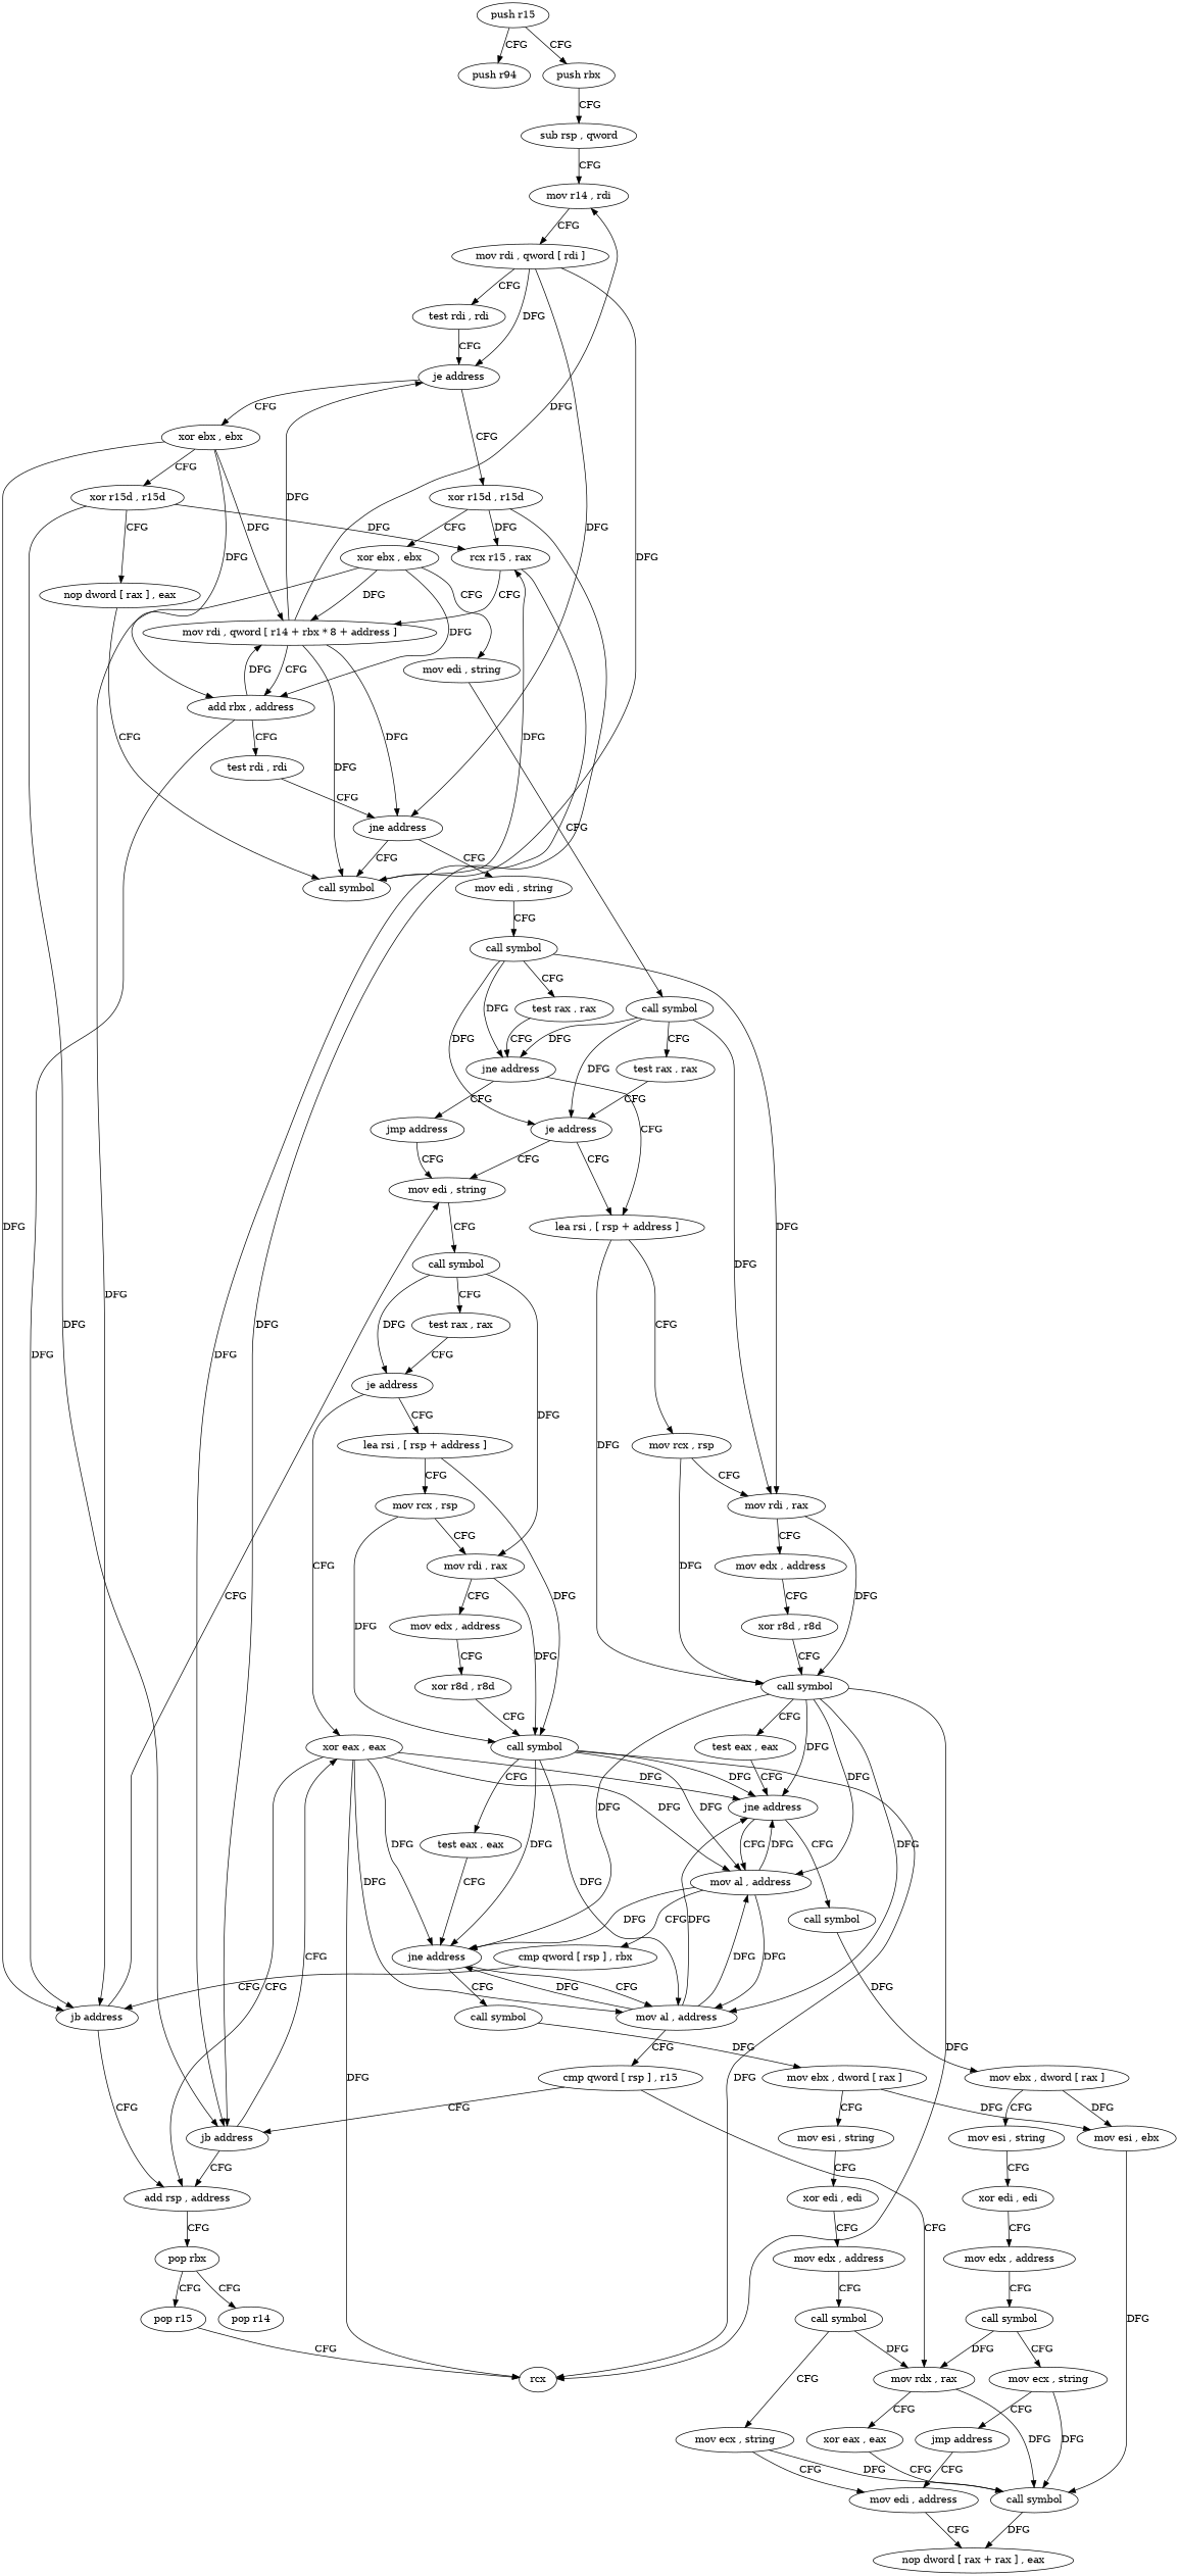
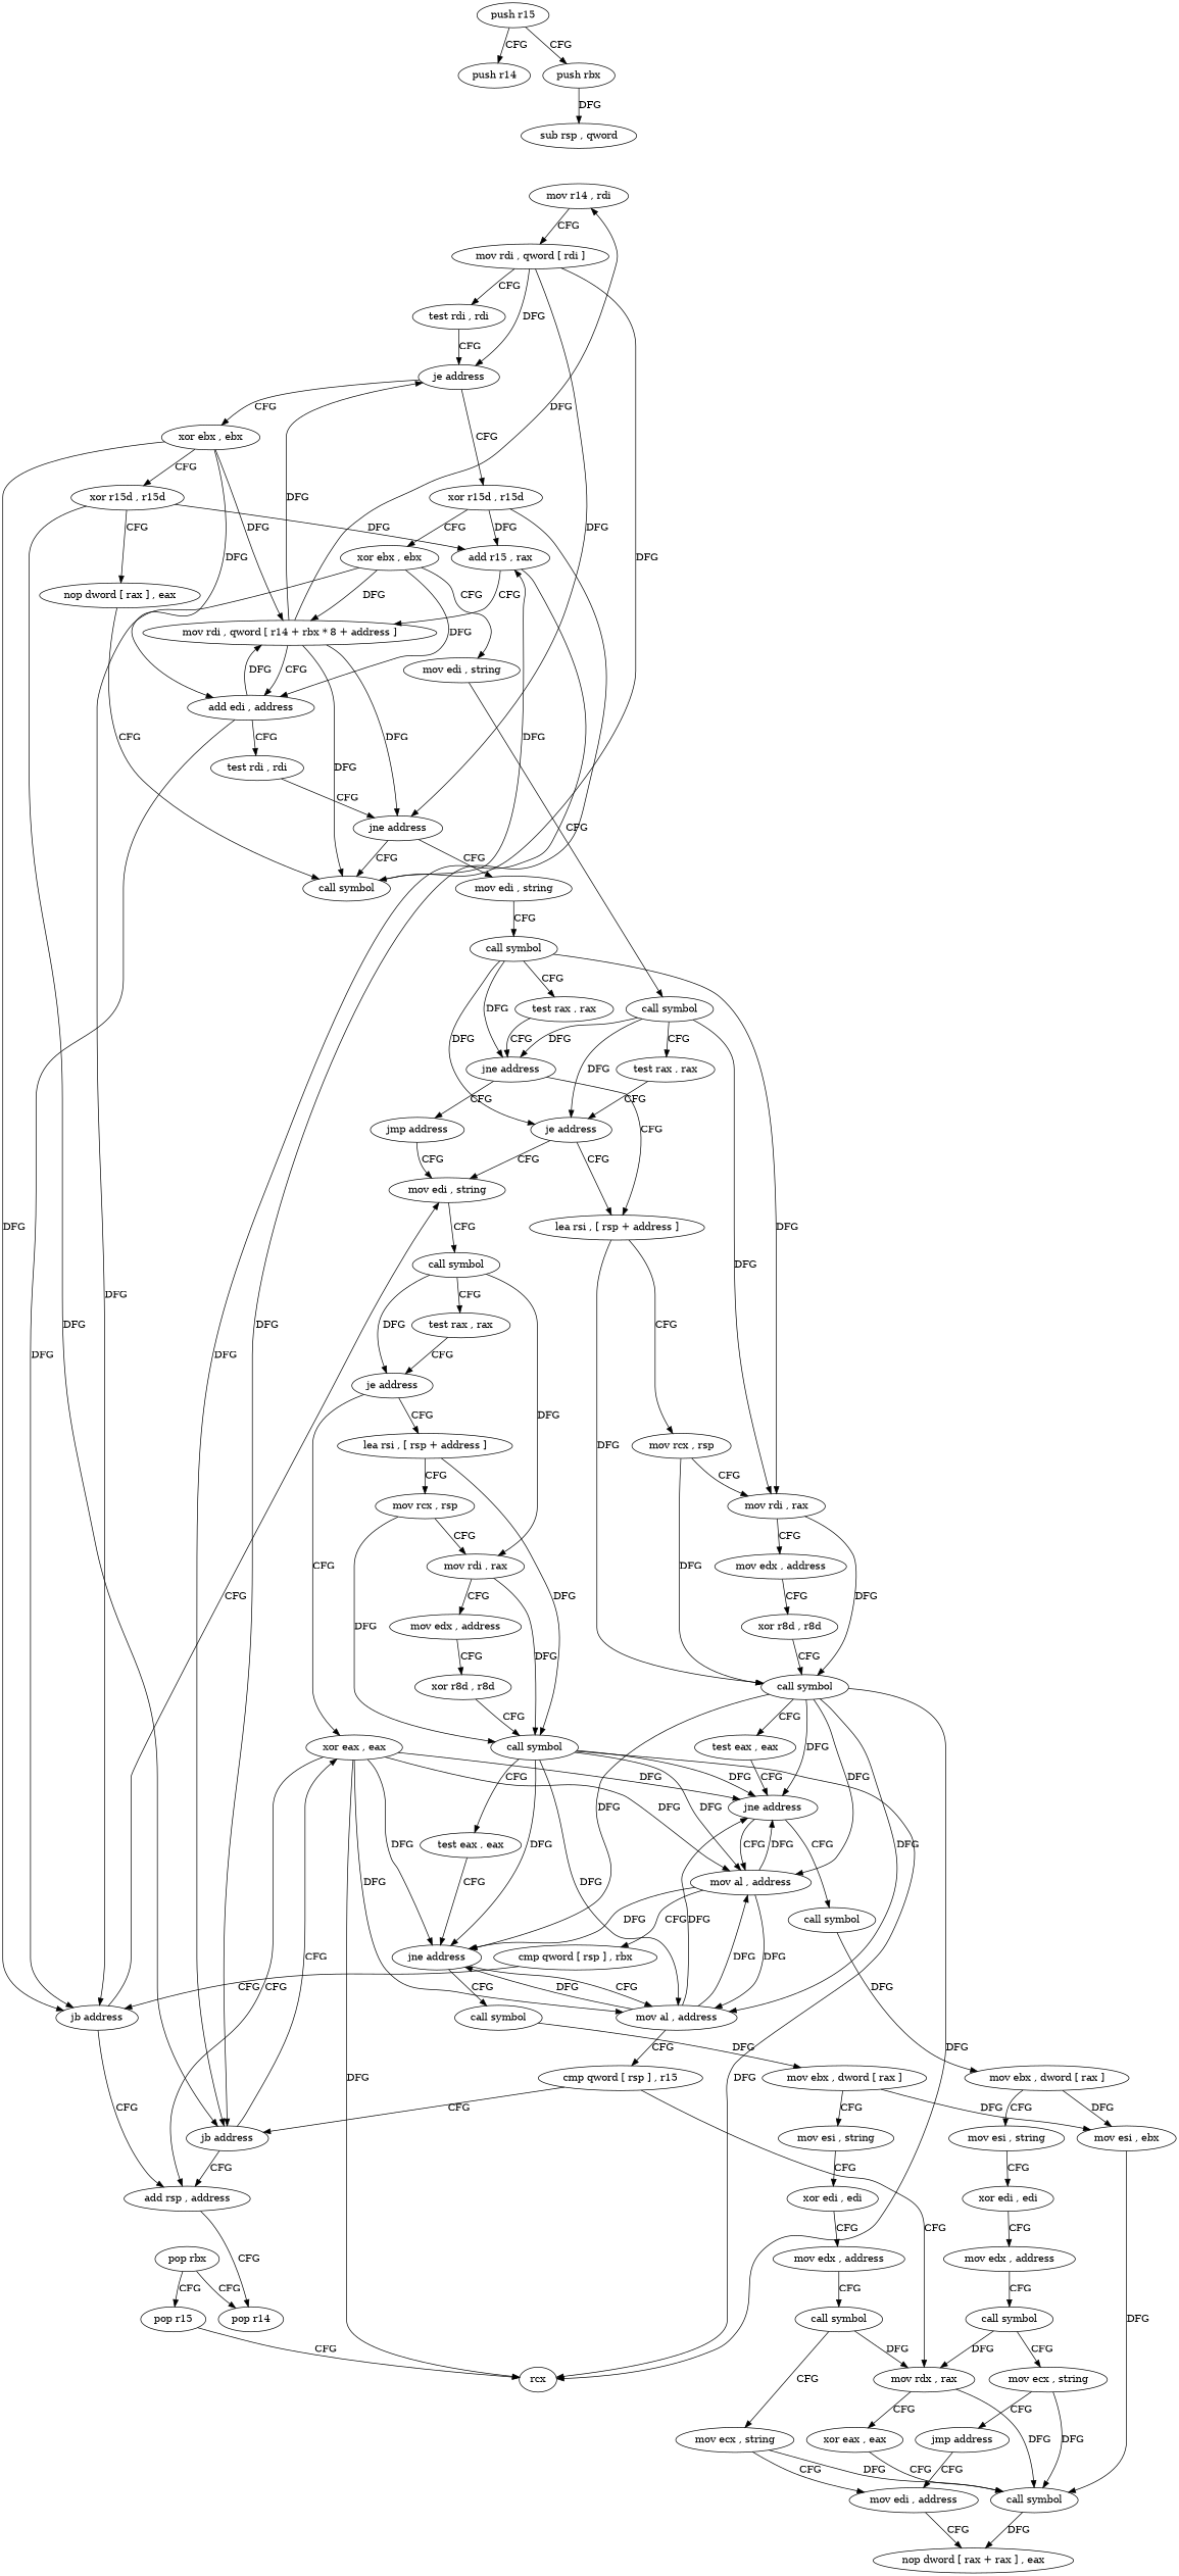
  digraph {
    n1 [label="push r15"]
-   n2 [label="push r94"]
+   n2 [label="push r14"]
    n3 [label="push rbx"]
    n4 [label="sub rsp , qword"]
    n5 [label="mov r14 , rdi"]
    n6 [label="mov rdi , qword [ rdi ]"]
    n7 [label="test rdi , rdi"]
    n8 [label="je address"]
    n9 [label="call symbol"]
    n10 [label="jne address"]
    n11 [label="mov rdi , qword [ r14 + rbx * 8 + address ]"]
-   n12 [label="add rbx , address"]
+   n12 [label="add edi , address"]
    n13 [label="xor r15d , r15d"]
    n14 [label="xor ebx , ebx"]
-   n15 [label="rcx r15 , rax"]
+   n15 [label="add r15 , rax"]
    n16 [label="mov edi , string"]
    n17 [label="xor ebx , ebx"]
    n18 [label="jb address"]
    n19 [label="xor r15d , r15d"]
    n20 [label="jb address"]
    n21 [label="mov edi , string"]
    n22 [label="xor eax , eax"]
    n23 [label="add rsp , address"]
    n24 [label="nop dword [ rax ] , eax"]
    n25 [label="test rdi , rdi"]
    n26 [label="mov edi , string"]
    n27 [label="call symbol"]
    n28 [label="test rax , rax"]
    n29 [label="je address"]
    n30 [label="mov rdi , rax"]
    n31 [label="jne address"]
    n32 [label="lea rsi , [ rsp + address ]"]
    n33 [label="call symbol"]
    n34 [label="mov edx , address"]
    n35 [label="jmp address"]
    n36 [label="call symbol"]
    n37 [label="mov rcx , rsp"]
    n38 [label="test rax , rax"]
    n39 [label="je address"]
    n40 [label="mov rdi , rax"]
    n41 [label="jne address"]
    n42 [label="mov al , address"]
    n43 [label="jne address"]
    n44 [label="mov al , address"]
    n45 [label=rcx]
    n46 [label="test eax , eax"]
    n47 [label="lea rsi , [ rsp + address ]"]
    n48 [label="call symbol"]
    n49 [label="mov edx , address"]
    n50 [label="mov rcx , rsp"]
    n51 [label="call symbol"]
    n52 [label="cmp qword [ rsp ] , rbx"]
    n53 [label="pop rbx"]
    n54 [label="call symbol"]
    n55 [label="cmp qword [ rsp ] , r15"]
    n56 [label="test eax , eax"]
    n57 [label="xor r8d , r8d"]
    n58 [label="mov ebx , dword [ rax ]"]
    n59 [label="mov esi , string"]
    n60 [label="mov esi , ebx"]
    n61 [label="call symbol"]
    n62 [label="test rax , rax"]
    n63 [label="pop r14"]
    n64 [label="pop r15"]
    n65 [label="xor r8d , r8d"]
    n66 [label="mov ebx , dword [ rax ]"]
    n67 [label="mov esi , string"]
    n68 [label="mov rdx , rax"]
    n69 [label="xor edi , edi"]
    n70 [label="call symbol"]
    n71 [label="mov edx , address"]
    n72 [label="call symbol"]
    n73 [label="mov ecx , string"]
    n74 [label="jmp address"]
    n75 [label="xor eax , eax"]
    n76 [label="mov edi , address"]
    n77 [label="nop dword [ rax + rax ] , eax"]
    n78 [label="xor edi , edi"]
    n79 [label="mov edx , address"]
    n80 [label="call symbol"]
    n81 [label="mov ecx , string"]
    n1 -> n2 [label=CFG]
    n1 -> n3 [label=CFG]
-   n3 -> n4 [label=CFG]
-   n4 -> n5 [label=CFG]
+   n3 -> n4 [label=DFG]
    n5 -> n6 [label=CFG]
    n6 -> n7 [label=CFG]
    n6 -> n8 [label=DFG]
    n6 -> n9 [label=DFG]
    n6 -> n10 [label=DFG]
    n7 -> n8 [label=CFG]
    n8 -> n13 [label=CFG]
    n8 -> n14 [label=CFG]
    n9 -> n15 [label=DFG]
    n10 -> n9 [label=CFG]
    n10 -> n16 [label=CFG]
    n11 -> n5 [label=DFG]
    n11 -> n8 [label=DFG]
    n11 -> n9 [label=DFG]
    n11 -> n10 [label=DFG]
    n11 -> n12 [label=CFG]
    n12 -> n11 [label=DFG]
    n12 -> n20 [label=DFG]
    n12 -> n25 [label=CFG]
    n13 -> n15 [label=DFG]
    n13 -> n17 [label=CFG]
    n13 -> n18 [label=DFG]
    n14 -> n11 [label=DFG]
    n14 -> n12 [label=DFG]
    n14 -> n19 [label=CFG]
    n14 -> n20 [label=DFG]
    n15 -> n11 [label=CFG]
    n15 -> n18 [label=DFG]
    n16 -> n61 [label=CFG]
    n17 -> n11 [label=DFG]
    n17 -> n12 [label=DFG]
    n17 -> n20 [label=DFG]
    n17 -> n21 [label=CFG]
    n18 -> n22 [label=CFG]
    n18 -> n23 [label=CFG]
    n19 -> n15 [label=DFG]
    n19 -> n18 [label=DFG]
    n19 -> n24 [label=CFG]
    n20 -> n23 [label=CFG]
    n20 -> n26 [label=CFG]
    n21 -> n27 [label=CFG]
    n22 -> n23 [label=CFG]
    n22 -> n41 [label=DFG]
    n22 -> n42 [label=DFG]
    n22 -> n43 [label=DFG]
    n22 -> n44 [label=DFG]
    n22 -> n45 [label=DFG]
-   n23 -> n53 [label=CFG]
+   n23 -> n63 [label=CFG]
    n24 -> n9 [label=CFG]
    n25 -> n10 [label=CFG]
    n26 -> n36 [label=CFG]
    n27 -> n28 [label=CFG]
    n27 -> n29 [label=DFG]
    n27 -> n30 [label=DFG]
    n27 -> n31 [label=DFG]
    n28 -> n29 [label=CFG]
    n29 -> n26 [label=CFG]
    n29 -> n32 [label=CFG]
    n30 -> n33 [label=DFG]
    n30 -> n34 [label=CFG]
    n31 -> n32 [label=CFG]
    n31 -> n35 [label=CFG]
    n32 -> n33 [label=DFG]
    n32 -> n37 [label=CFG]
    n33 -> n41 [label=DFG]
    n33 -> n42 [label=DFG]
    n33 -> n43 [label=DFG]
    n33 -> n44 [label=DFG]
    n33 -> n45 [label=DFG]
    n33 -> n46 [label=CFG]
    n34 -> n57 [label=CFG]
    n35 -> n26 [label=CFG]
    n36 -> n38 [label=CFG]
    n36 -> n39 [label=DFG]
    n36 -> n40 [label=DFG]
    n37 -> n30 [label=CFG]
    n37 -> n33 [label=DFG]
    n38 -> n39 [label=CFG]
    n39 -> n22 [label=CFG]
    n39 -> n47 [label=CFG]
    n40 -> n48 [label=DFG]
    n40 -> n49 [label=CFG]
    n41 -> n42 [label=CFG]
    n41 -> n51 [label=CFG]
    n42 -> n41 [label=DFG]
    n42 -> n43 [label=DFG]
    n42 -> n44 [label=DFG]
    n42 -> n52 [label=CFG]
    n43 -> n44 [label=CFG]
    n43 -> n54 [label=CFG]
    n44 -> n41 [label=DFG]
    n44 -> n42 [label=DFG]
    n44 -> n43 [label=DFG]
    n44 -> n55 [label=CFG]
    n46 -> n41 [label=CFG]
    n47 -> n48 [label=DFG]
    n47 -> n50 [label=CFG]
    n48 -> n41 [label=DFG]
    n48 -> n42 [label=DFG]
    n48 -> n43 [label=DFG]
    n48 -> n44 [label=DFG]
    n48 -> n45 [label=DFG]
    n48 -> n56 [label=CFG]
    n49 -> n65 [label=CFG]
    n50 -> n40 [label=CFG]
    n50 -> n48 [label=DFG]
    n51 -> n58 [label=DFG]
    n52 -> n20 [label=CFG]
    n53 -> n63 [label=CFG]
    n53 -> n64 [label=CFG]
    n54 -> n66 [label=DFG]
    n55 -> n18 [label=CFG]
    n55 -> n68 [label=CFG]
    n56 -> n43 [label=CFG]
    n57 -> n33 [label=CFG]
    n58 -> n59 [label=CFG]
    n58 -> n60 [label=DFG]
    n59 -> n69 [label=CFG]
    n60 -> n70 [label=DFG]
    n61 -> n29 [label=DFG]
    n61 -> n30 [label=DFG]
    n61 -> n31 [label=DFG]
    n61 -> n62 [label=CFG]
    n62 -> n31 [label=CFG]
    n64 -> n45 [label=CFG]
    n65 -> n48 [label=CFG]
    n66 -> n60 [label=DFG]
    n66 -> n67 [label=CFG]
    n67 -> n78 [label=CFG]
    n68 -> n70 [label=DFG]
    n68 -> n75 [label=CFG]
    n69 -> n71 [label=CFG]
    n70 -> n77 [label=DFG]
    n71 -> n72 [label=CFG]
    n72 -> n68 [label=DFG]
    n72 -> n73 [label=CFG]
    n73 -> n70 [label=DFG]
    n73 -> n74 [label=CFG]
    n74 -> n76 [label=CFG]
    n75 -> n70 [label=CFG]
    n76 -> n77 [label=CFG]
    n78 -> n79 [label=CFG]
    n79 -> n80 [label=CFG]
    n80 -> n68 [label=DFG]
    n80 -> n81 [label=CFG]
    n81 -> n70 [label=DFG]
    n81 -> n76 [label=CFG]
  }
